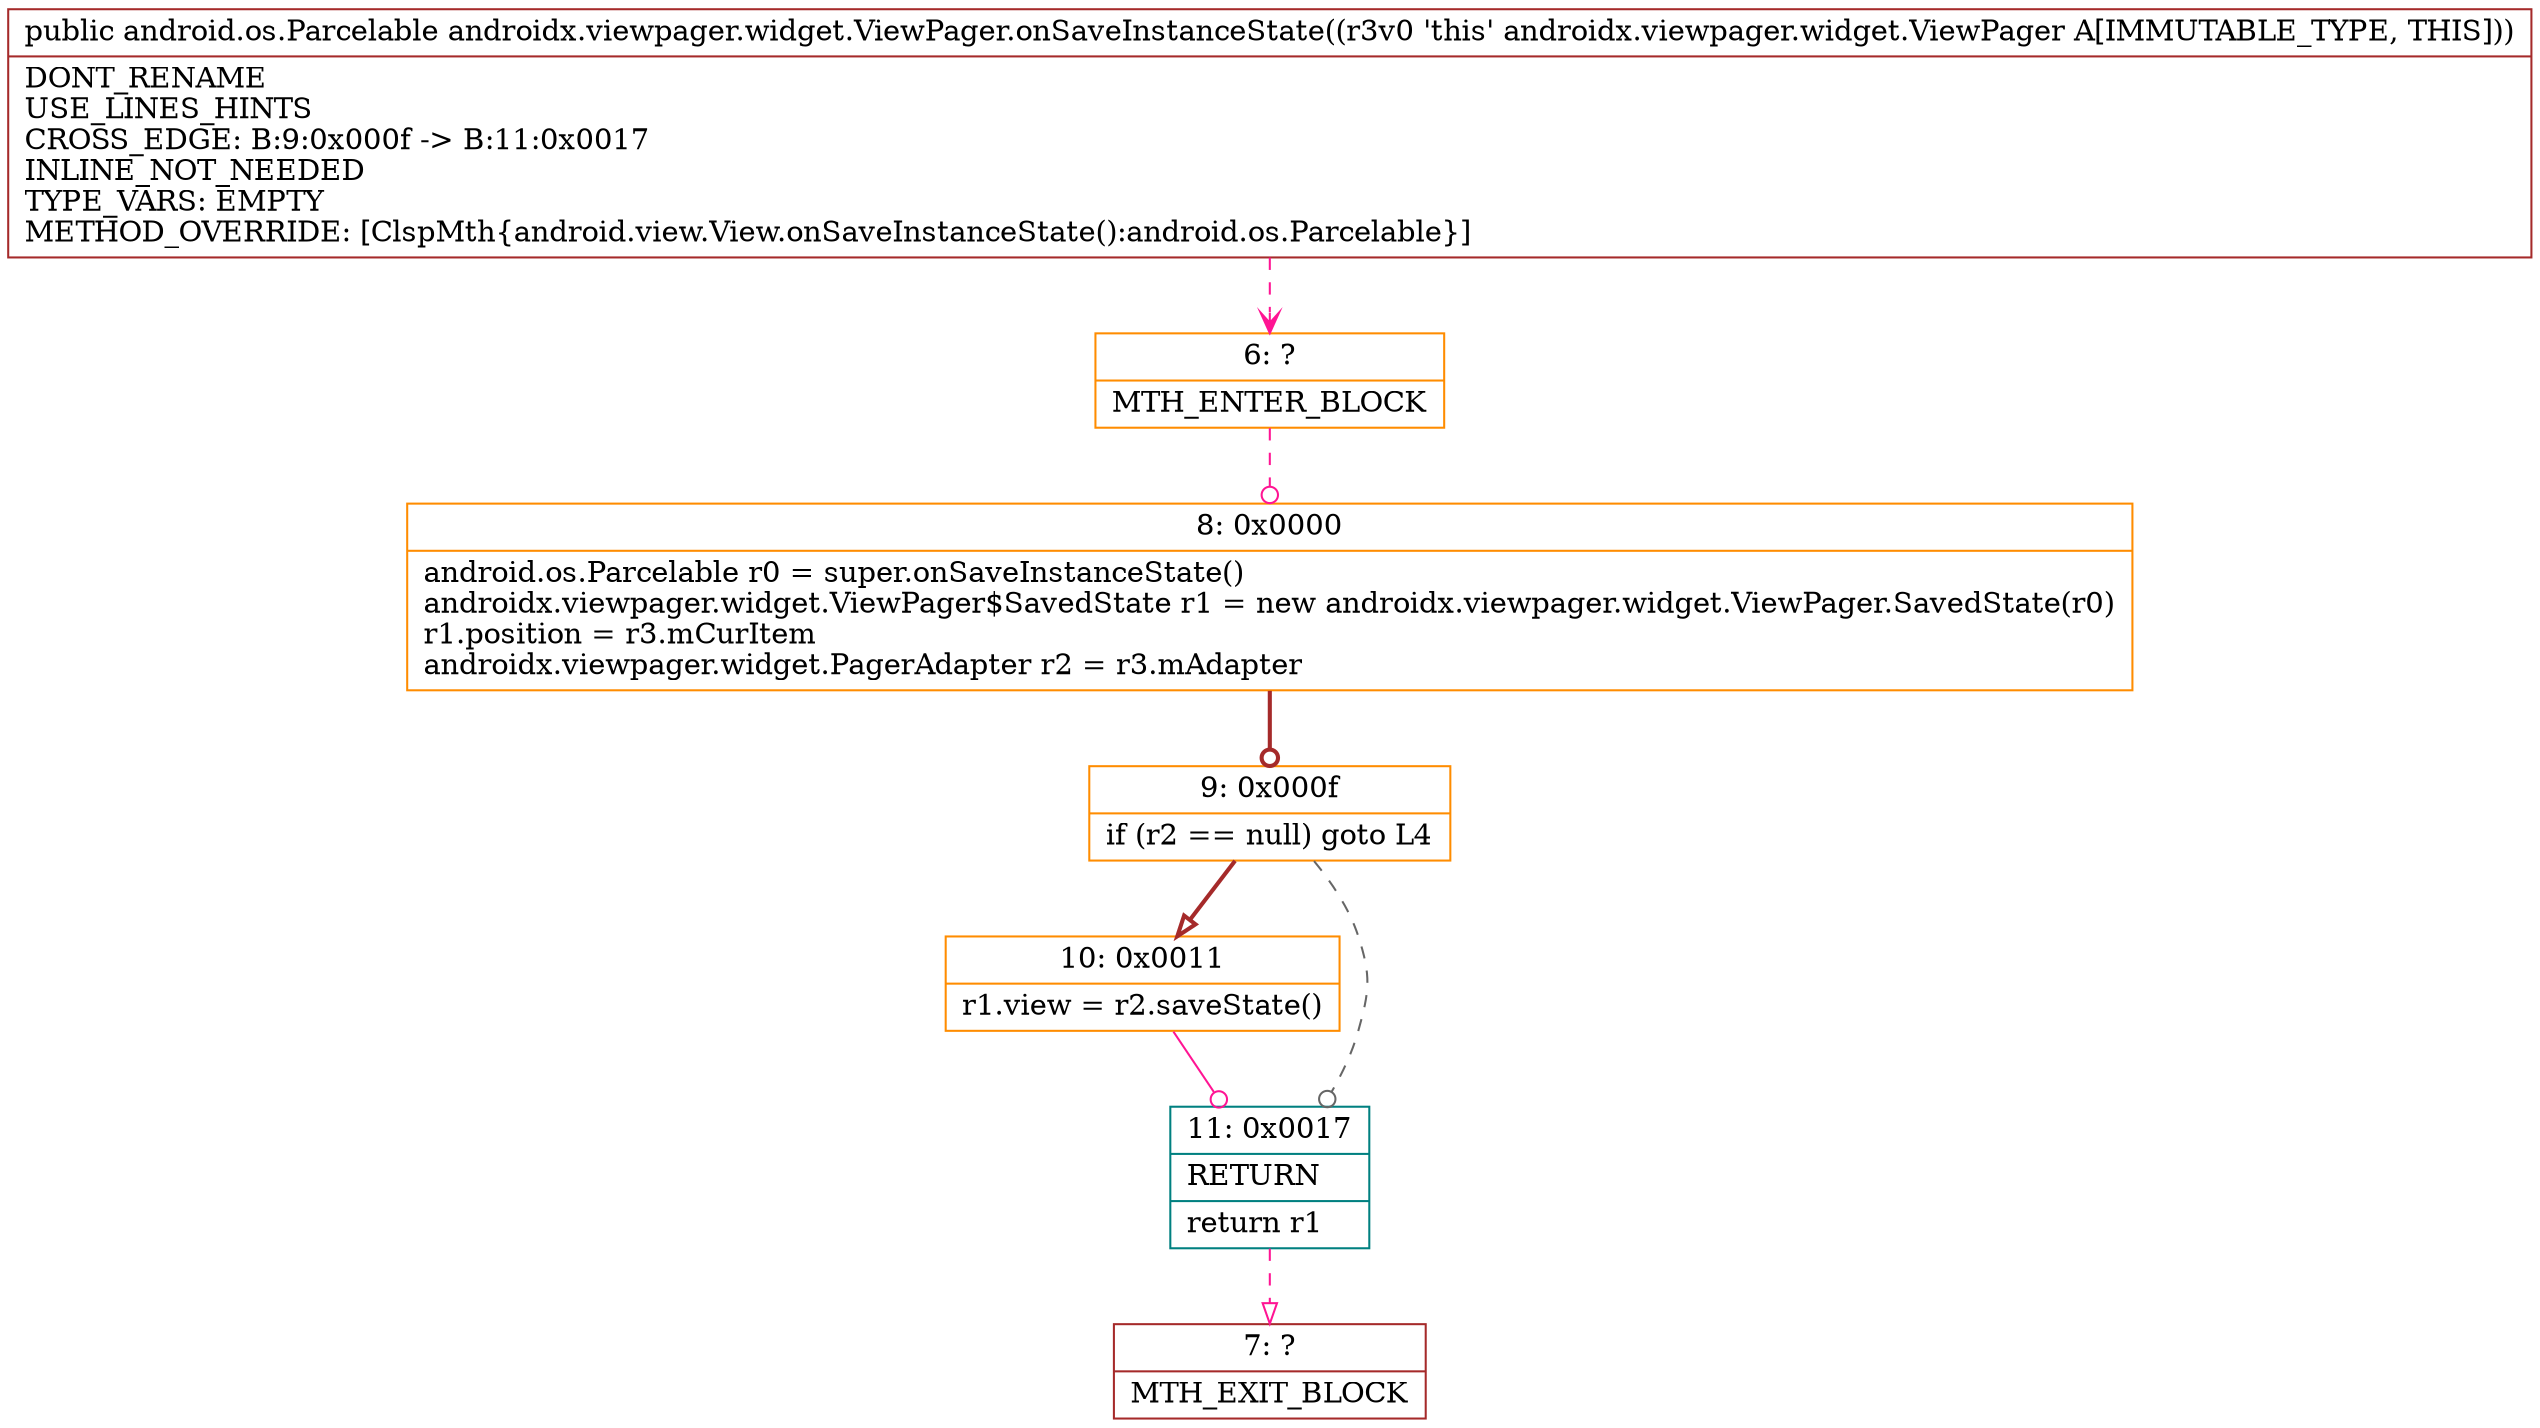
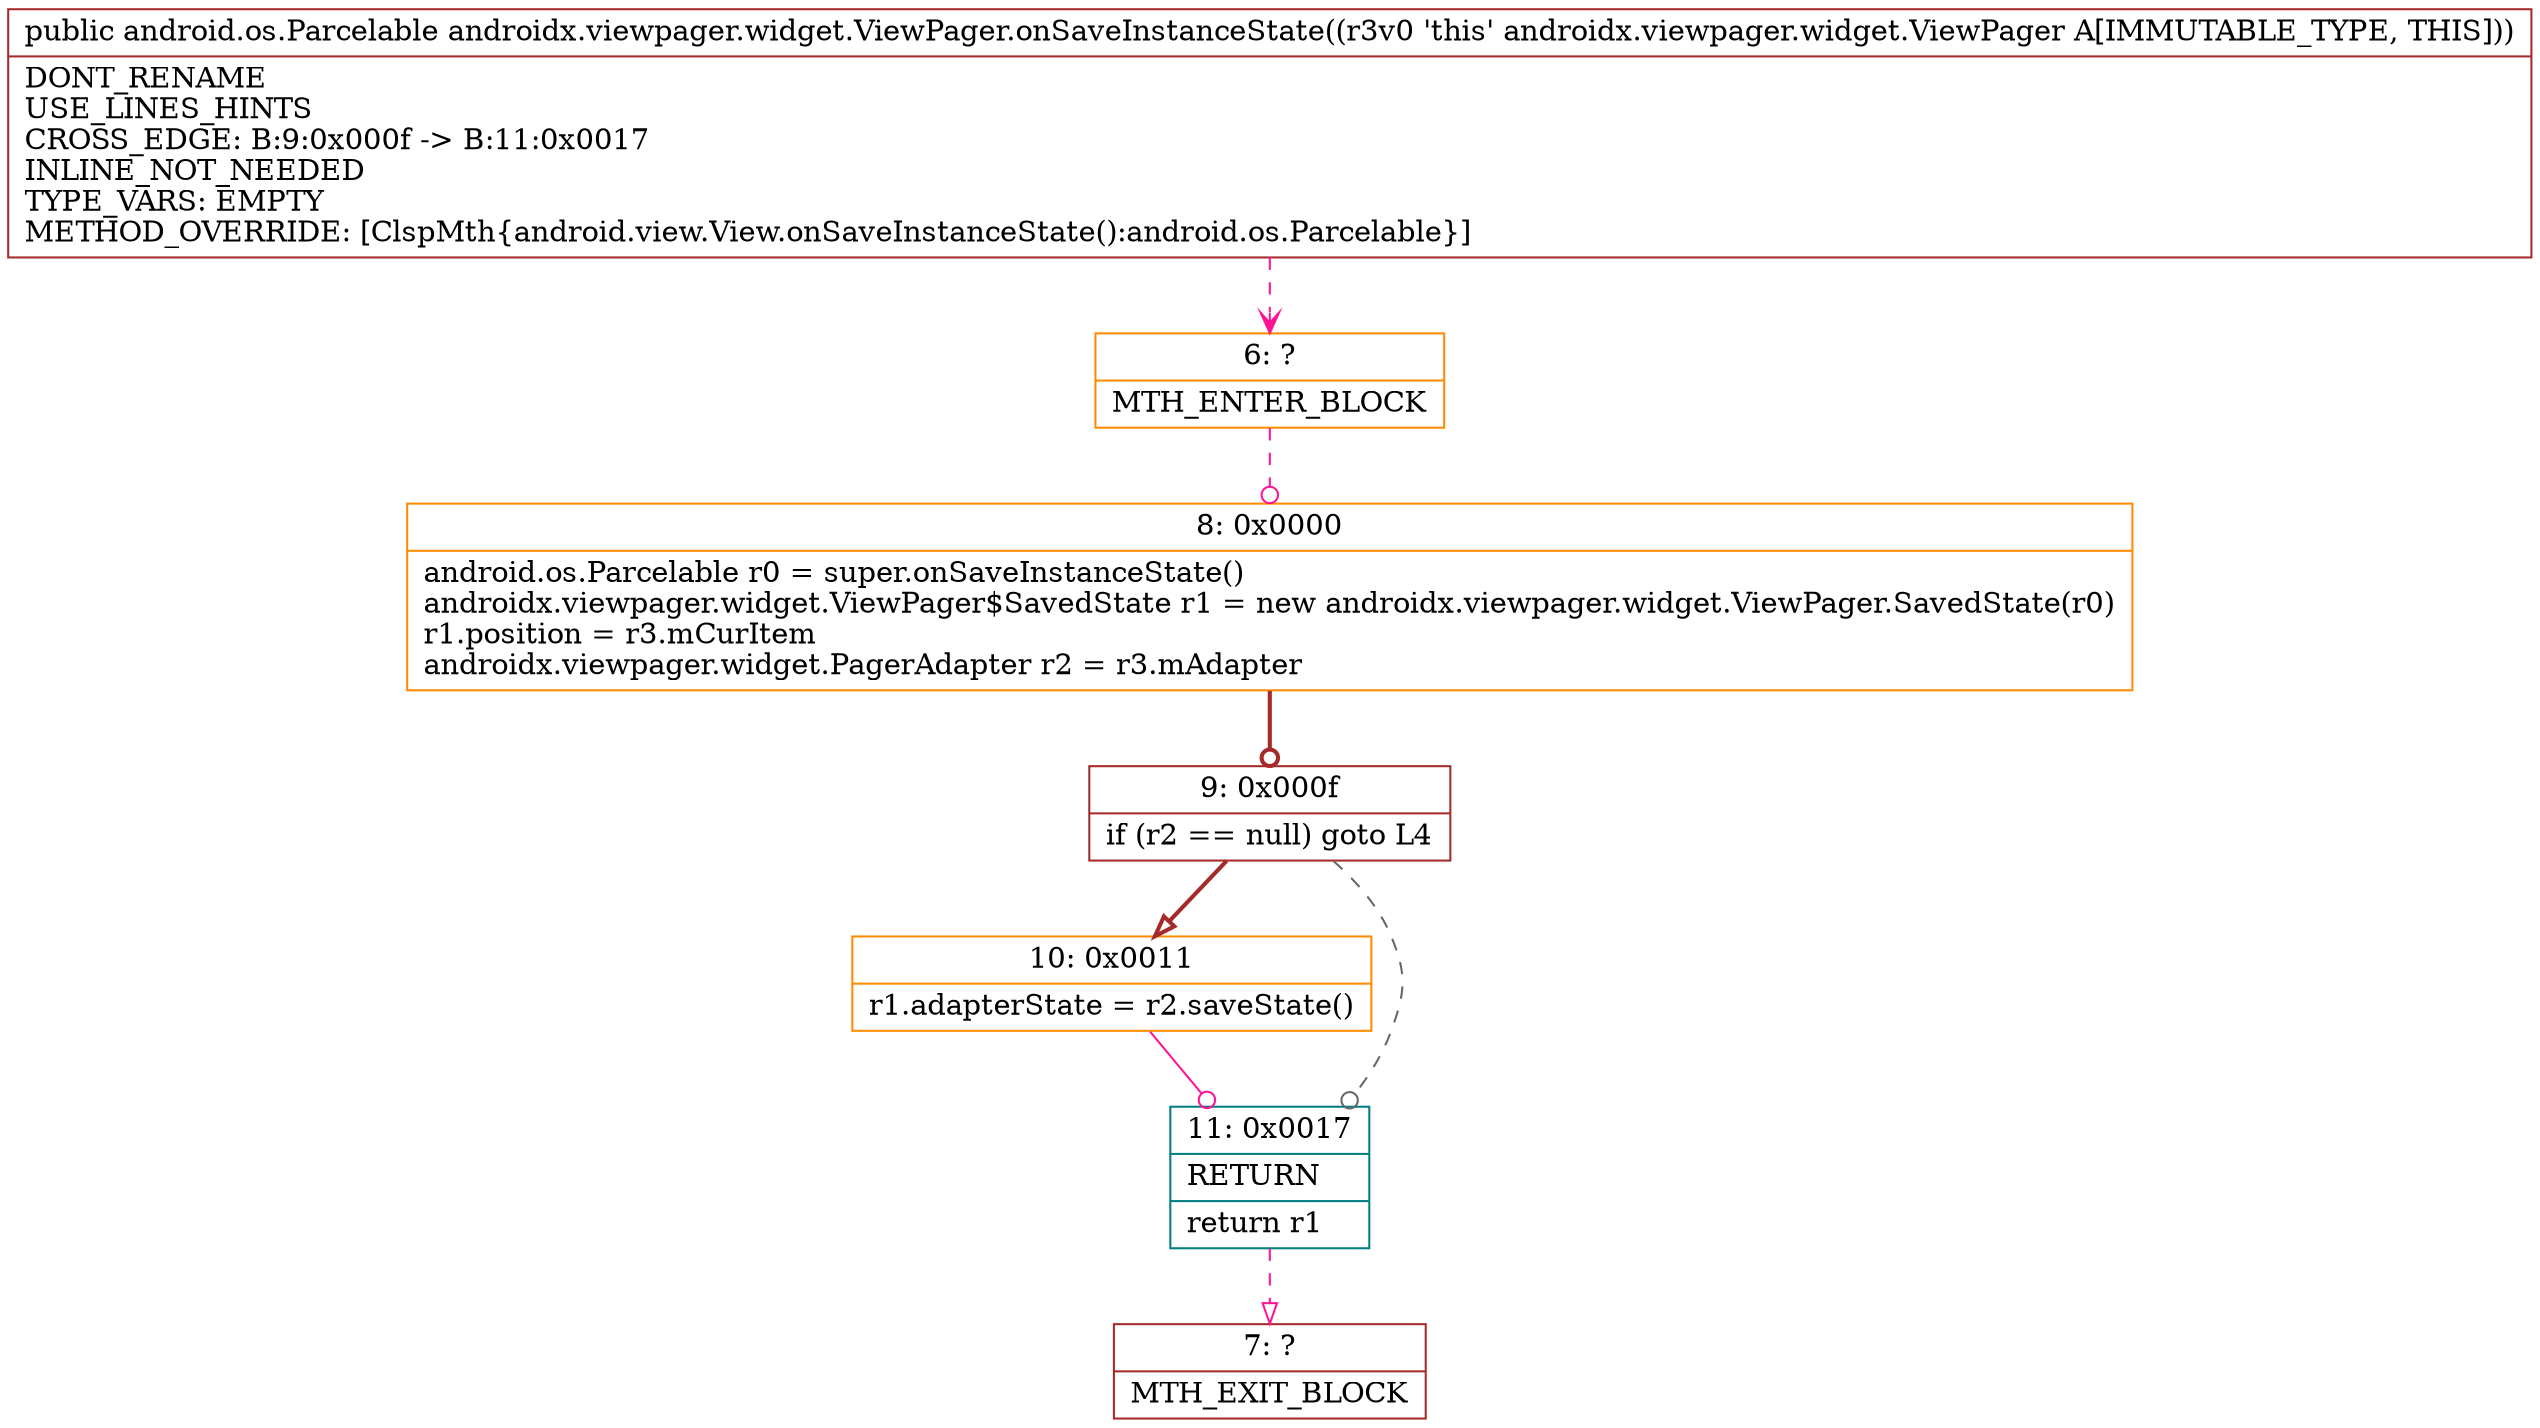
  digraph {
    node [color=darkorange shape=record]
    edge [arrowhead=odot color=deeppink style=dashed]
    n1 [label="{6\:\ ?|MTH_ENTER_BLOCK\l}"]
    n2 [label="{8\:\ 0x0000|android.os.Parcelable r0 = super.onSaveInstanceState()\landroidx.viewpager.widget.ViewPager$SavedState r1 = new androidx.viewpager.widget.ViewPager.SavedState(r0)\lr1.position = r3.mCurItem\landroidx.viewpager.widget.PagerAdapter r2 = r3.mAdapter\l}"]
-   n3 [label="{9\:\ 0x000f|if (r2 == null) goto L4\l}"]
-   n4 [label="{10\:\ 0x0011|r1.view = r2.saveState()\l}"]
+   n3 [color=brown label="{9\:\ 0x000f|if (r2 == null) goto L4\l}"]
+   n4 [label="{10\:\ 0x0011|r1.adapterState = r2.saveState()\l}"]
    n5 [color=teal label="{11\:\ 0x0017|RETURN\l|return r1\l}"]
    n6 [color=brown label="{7\:\ ?|MTH_EXIT_BLOCK\l}"]
    n7 [color=brown label="{public android.os.Parcelable androidx.viewpager.widget.ViewPager.onSaveInstanceState((r3v0 'this' androidx.viewpager.widget.ViewPager A[IMMUTABLE_TYPE, THIS]))  | DONT_RENAME\lUSE_LINES_HINTS\lCROSS_EDGE: B:9:0x000f \-\> B:11:0x0017\lINLINE_NOT_NEEDED\lTYPE_VARS: EMPTY\lMETHOD_OVERRIDE: [ClspMth\{android.view.View.onSaveInstanceState():android.os.Parcelable\}]\l}"]
    n1 -> n2
    n2 -> n3 [color=brown style=bold]
    n3 -> n4 [arrowhead=onormal color=brown style=bold]
    n3 -> n5 [color=gray40]
    n4 -> n5 [style=solid]
    n5 -> n6 [arrowhead=onormal]
    n7 -> n1 [arrowhead=vee]
  }
